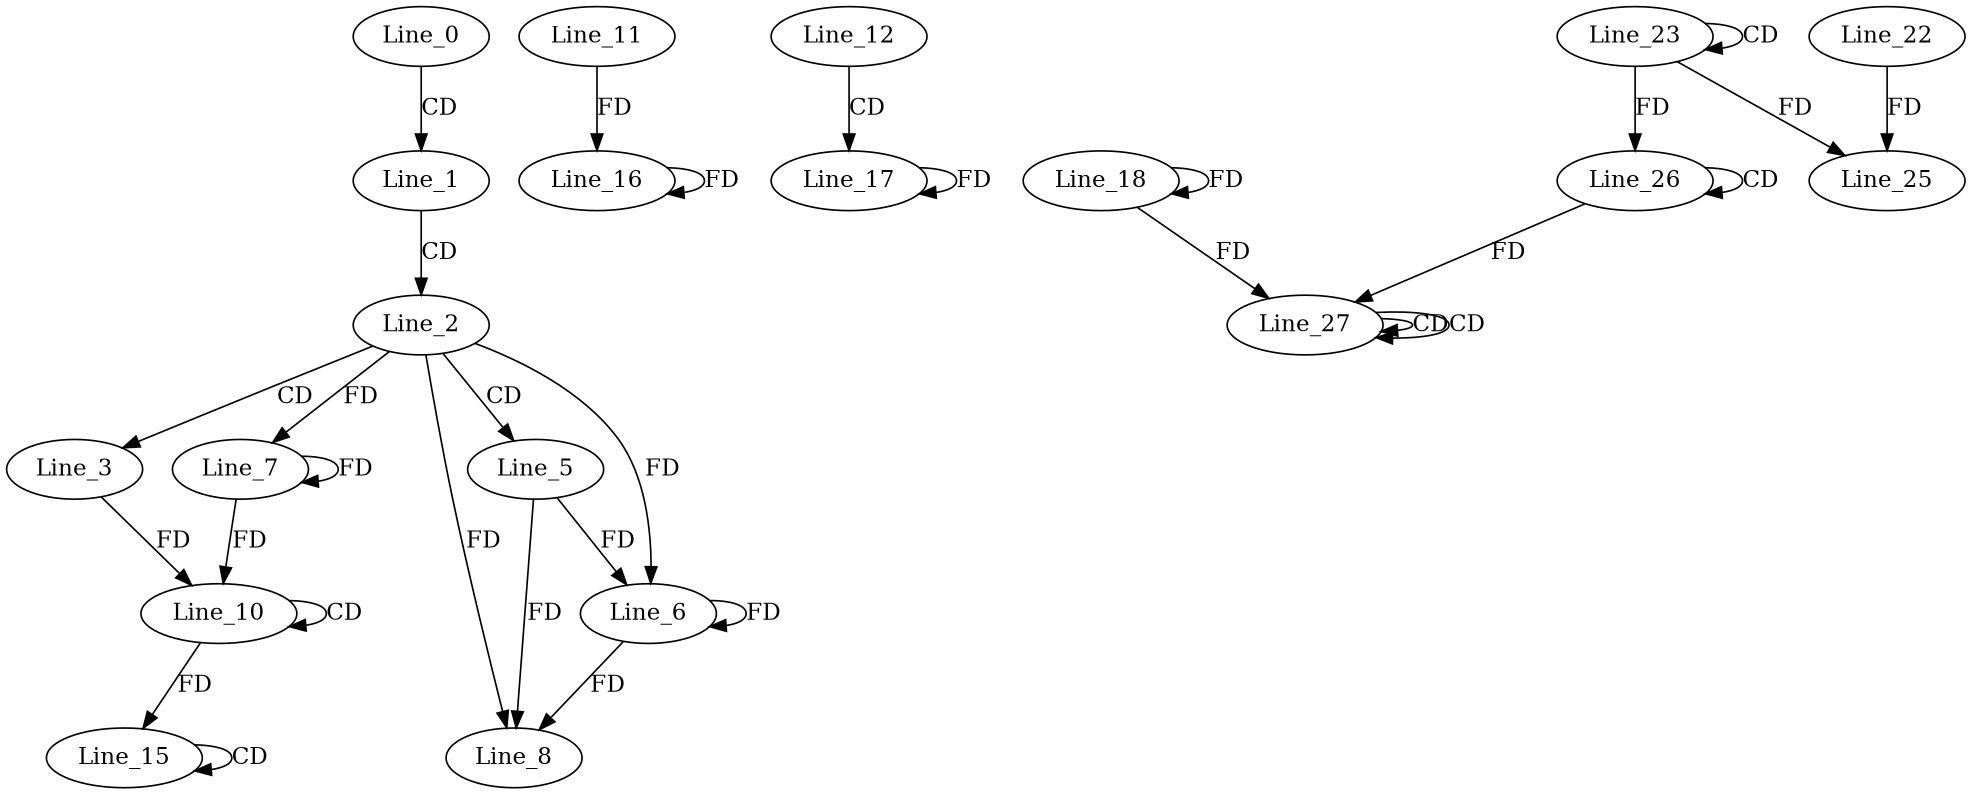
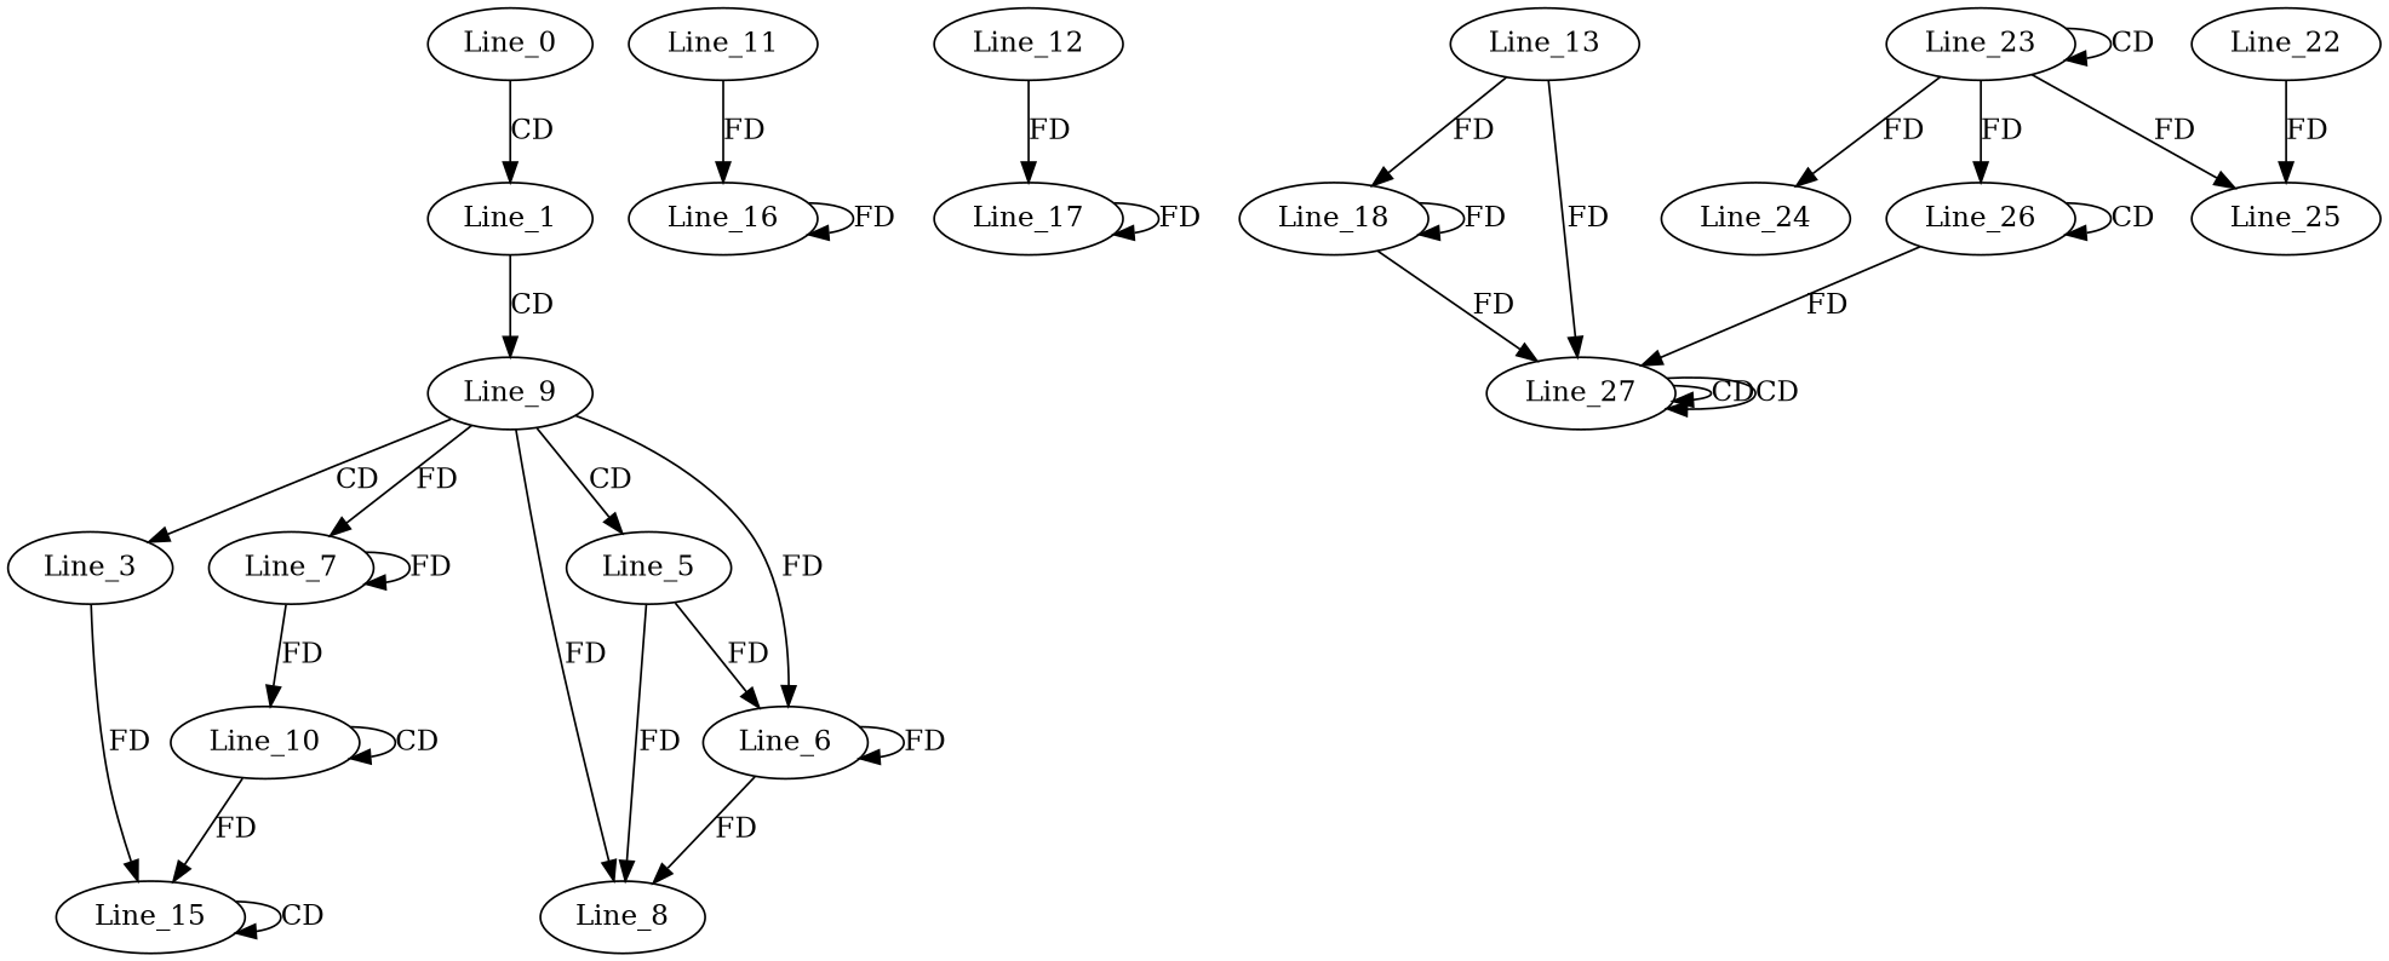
  digraph {
    Line_0
    Line_1
-   Line_2
+   Line_2 [label=Line_9]
    Line_3
    n5 [label=Line_5]
    Line_6
    Line_7
    Line_8
    Line_10
    Line_15
    Line_11
    Line_16
    Line_12
    Line_17
+   Line_13
    Line_18
    Line_27
    Line_23
+   Line_24
    Line_25
    Line_26
    Line_22
    Line_0 -> Line_1 [label=CD]
    Line_1 -> Line_2 [label=CD]
    Line_2 -> Line_3 [label=CD]
    Line_2 -> n5 [label=CD]
    Line_2 -> Line_6 [label=FD]
    Line_2 -> Line_7 [label=FD]
    Line_2 -> Line_8 [label=FD]
-   Line_3 -> Line_10 [label=FD]
+   Line_3 -> Line_15 [label=FD]
    n5 -> Line_6 [label=FD]
    n5 -> Line_8 [label=FD]
    Line_6 -> Line_6 [label=FD]
    Line_6 -> Line_8 [label=FD]
    Line_7 -> Line_7 [label=FD]
    Line_7 -> Line_10 [label=FD]
    Line_10 -> Line_10 [label=CD]
    Line_10 -> Line_15 [label=FD]
    Line_15 -> Line_15 [label=CD]
    Line_11 -> Line_16 [label=FD]
    Line_16 -> Line_16 [label=FD]
-   Line_12 -> Line_17 [label=CD]
+   Line_12 -> Line_17 [label=FD]
    Line_17 -> Line_17 [label=FD]
+   Line_13 -> Line_18 [label=FD]
+   Line_13 -> Line_27 [label=FD]
    Line_18 -> Line_18 [label=FD]
    Line_18 -> Line_27 [label=FD]
    Line_27 -> Line_27 [label=CD]
    Line_27 -> Line_27 [label=CD]
    Line_23 -> Line_23 [label=CD]
+   Line_23 -> Line_24 [label=FD]
    Line_23 -> Line_25 [label=FD]
    Line_23 -> Line_26 [label=FD]
    Line_26 -> Line_27 [label=FD]
    Line_26 -> Line_26 [label=CD]
    Line_22 -> Line_25 [label=FD]
  }
